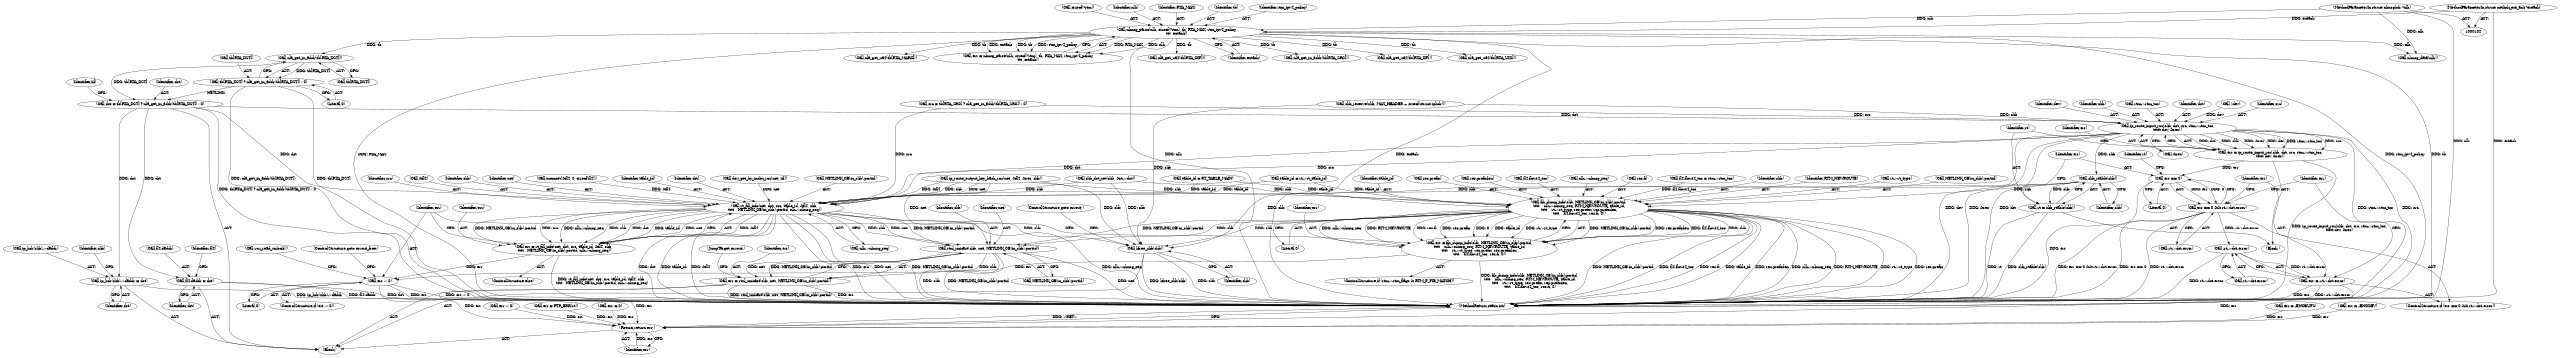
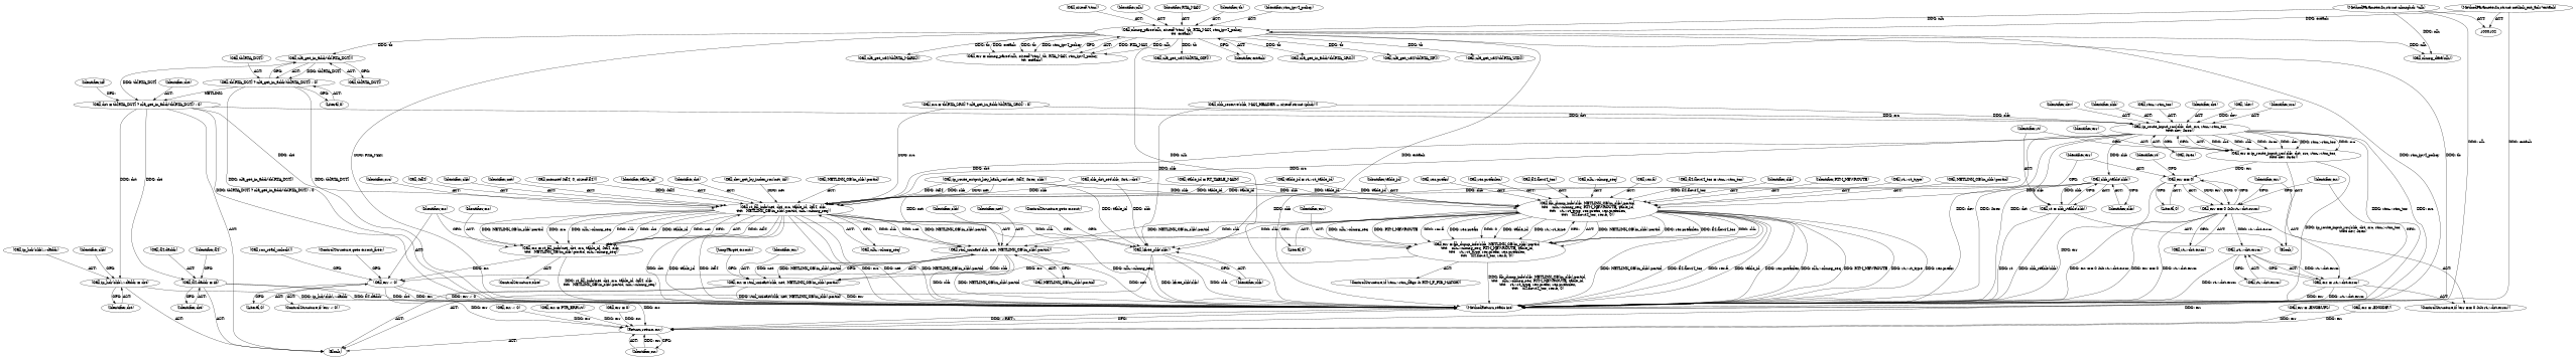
  digraph {
    n1 [label="(Call,nla_get_in_addr(tb[RTA_DST]))"]
    n2 [label="(Call,dst = tb[RTA_DST] ? nla_get_in_addr(tb[RTA_DST]) : 0)"]
    n3 [label="(Call,tb[RTA_DST] ? nla_get_in_addr(tb[RTA_DST]) : 0)"]
    n4 [label="(Call,tb[RTA_DST])"]
    n5 [label="(MethodReturn,static int)"]
    n6 [label="(Call,ip_hdr(skb)->daddr = dst)"]
-   n7 [label="(Call,fl4.daddr = dst)"]
+   n7 [label="(Call,fl4.daddr = iif)"]
    n8 [label="(Call,ip_route_input_rcu(skb, dst, src, rtm->rtm_tos,\n\t\t\t\t\t dev, &res))"]
    n9 [label="(Call,rt_fill_info(net, dst, src, table_id, &fl4, skb,\n \t\t\t\t   NETLINK_CB(in_skb).portid, nlh->nlmsg_seq))"]
    n10 [label="(Block,)"]
    n11 [label="(Literal,0)"]
    n12 [label="(Call,nlmsg_parse(nlh, sizeof(*rtm), tb, RTA_MAX, rtm_ipv4_policy,\n\t\t\t  extack))"]
    n13 [label="(Call,nlmsg_data(nlh))"]
    n14 [label="(Call,nla_get_u32(tb[RTA_MARK]))"]
    n15 [label="(Call,err = nlmsg_parse(nlh, sizeof(*rtm), tb, RTA_MAX, rtm_ipv4_policy,\n\t\t\t  extack))"]
    n16 [label="(Call,nla_get_u32(tb[RTA_OIF]))"]
    n17 [label="(Identifier,extack)"]
    n18 [label="(Call,nla_get_in_addr(tb[RTA_SRC]))"]
    n19 [label="(Call,nla_get_u32(tb[RTA_IIF]))"]
    n20 [label="(Call,nla_get_u32(tb[RTA_UID]))"]
    n21 [label="(Return,return err;)"]
    n22 [label="(MethodParameterIn,struct nlmsghdr *nlh)"]
    1000102
    n24 [label="(MethodParameterIn,struct netlink_ext_ack *extack)"]
    n25 [label="(Identifier,dst)"]
    n26 [label="(Identifier,dst)"]
    n27 [label="(Call,err = ip_route_input_rcu(skb, dst, src, rtm->rtm_tos,\n\t\t\t\t\t dev, &res))"]
    n28 [label="(Call,skb_rtable(skb))"]
    n29 [label="(Call,&res)"]
    n30 [label="(Call,kfree_skb(skb))"]
    n31 [label="(Call,rtnl_unicast(skb, net, NETLINK_CB(in_skb).portid))"]
    n32 [label="(Call,err = rt_fill_info(net, dst, src, table_id, &fl4, skb,\n \t\t\t\t   NETLINK_CB(in_skb).portid, nlh->nlmsg_seq))"]
    n33 [label="(Call,nlh->nlmsg_seq)"]
    n34 [label="(Call,err == 0)"]
    n35 [label="(Block,)"]
    n36 [label="(Call,rt = skb_rtable(skb))"]
    n37 [label="(Call,fib_dump_info(skb, NETLINK_CB(in_skb).portid,\n \t\t\t\t    nlh->nlmsg_seq, RTM_NEWROUTE, table_id,\n \t\t\t\t    rt->rt_type, res.prefix, res.prefixlen,\n \t\t\t\t    fl4.flowi4_tos, res.fi, 0))"]
    n38 [label="(Identifier,skb)"]
    n39 [label="(Call,err == 0 && rt->dst.error)"]
    n40 [label="(Literal,0)"]
    n41 [label="(Call,-rt->dst.error)"]
    n42 [label="(ControlStructure,if (err == 0 && rt->dst.error))"]
    n43 [label="(Call,rt->dst.error)"]
    n44 [label="(Identifier,err)"]
    n45 [label="(Call,err = -rt->dst.error)"]
    n46 [label="(Call,rt->dst.error)"]
    n47 [label="(Call,err = fib_dump_info(skb, NETLINK_CB(in_skb).portid,\n \t\t\t\t    nlh->nlmsg_seq, RTM_NEWROUTE, table_id,\n \t\t\t\t    rt->rt_type, res.prefix, res.prefixlen,\n \t\t\t\t    fl4.flowi4_tos, res.fi, 0))"]
    n48 [label="(Literal,0)"]
    n49 [label="(Identifier,skb)"]
    n50 [label="(Call,err < 0)"]
    n51 [label="(ControlStructure,if (rtm->rtm_flags & RTM_F_FIB_MATCH))"]
    n52 [label="(Call,err = rtnl_unicast(skb, net, NETLINK_CB(in_skb).portid))"]
    n53 [label="(Call,NETLINK_CB(in_skb).portid)"]
    n54 [label="(Literal,0)"]
    n55 [label="(ControlStructure,if (err < 0))"]
    n56 [label="(ControlStructure,else)"]
    n57 [label="(Identifier,err)"]
    n58 [label="(Identifier,iif)"]
    n59 [label="(Call,src = tb[RTA_SRC] ? nla_get_in_addr(tb[RTA_SRC]) : 0)"]
    n60 [label="(Identifier,table_id)"]
    n61 [label="(Call,tb[RTA_DST])"]
    n62 [label="(Call,ip_route_output_key_hash_rcu(net, &fl4, &res, skb))"]
    n63 [label="(Identifier,err)"]
    n64 [label="(ControlStructure,goto errout;)"]
    n65 [label="(Identifier,RTM_NEWROUTE)"]
    n66 [label="(Identifier,err)"]
    n67 [label="(Call,ip_hdr(skb)->daddr)"]
    n68 [label="(Identifier,RTA_MAX)"]
    n69 [label="(Call,err = -ENOBUFS)"]
    n70 [label="(Call,rt->rt_type)"]
    n71 [label="(Identifier,src)"]
    n72 [label="(Call,err = -ENODEV)"]
    n73 [label="(Call,&fl4)"]
    n74 [label="(Call,NETLINK_CB(in_skb).portid)"]
    n75 [label="(Identifier,skb)"]
    n76 [label="(Identifier,rt)"]
    n77 [label="(Identifier,skb)"]
    n78 [label="(Identifier,err)"]
    n79 [label="(ControlStructure,goto errout_free;)"]
    n80 [label="(Identifier,src)"]
    n81 [label="(Call,rcu_read_unlock())"]
    n82 [label="(Identifier,tb)"]
    n83 [label="(Identifier,err)"]
    n84 [label="(Identifier,err)"]
    n85 [label="(Identifier,net)"]
    n86 [label="(Identifier,rt)"]
    n87 [label="(Identifier,err)"]
    n88 [label="(Call,memset(&fl4, 0, sizeof(fl4)))"]
    n89 [label="(Identifier,skb)"]
    n90 [label="(Call,table_id = rt->rt_table_id)"]
    n91 [label="(Identifier,dev)"]
    n92 [label="(Call,skb_reserve(skb, MAX_HEADER + sizeof(struct iphdr)))"]
    n93 [label="(Identifier,rtm_ipv4_policy)"]
    n94 [label="(Call,err < 0)"]
    n95 [label="(Call,skb_dst_set(skb, &rt->dst))"]
    n96 [label="(Call,res.prefix)"]
    n97 [label="(Call,res.prefixlen)"]
    n98 [label="(Call,fl4.flowi4_tos)"]
    n99 [label="(Identifier,table_id)"]
    n100 [label="(Identifier,skb)"]
    n101 [label="(Identifier,err)"]
    n102 [label="(Call,rtm->rtm_tos)"]
    n103 [label="(Identifier,fl4)"]
    n104 [label="(Call,err = PTR_ERR(rt))"]
    n105 [label="(Call,nlh->nlmsg_seq)"]
    n106 [label="(Identifier,dst)"]
    n107 [label="(Call,dev_get_by_index_rcu(net, iif))"]
    n108 [label="(Call,fl4.daddr)"]
    n109 [label="(Call,table_id = RT_TABLE_MAIN)"]
    n110 [label="(Call,res.fi)"]
    n111 [label="(Call,sizeof(*rtm))"]
    n112 [label="(Call,fl4.flowi4_tos = rtm->rtm_tos)"]
    n113 [label="(JumpTarget,errout:)"]
    n114 [label="(Identifier,dst)"]
    n115 [label="(Identifier,skb)"]
    n116 [label="(Identifier,net)"]
    n117 [label="(Call,NETLINK_CB(in_skb).portid)"]
    n118 [label="(Call,err = 0)"]
    n119 [label="(Identifier,dst)"]
    n120 [label="(Identifier,nlh)"]
    n121 [label="(Call,!dev)"]
    n1 -> n2 [label="DDG: tb[RTA_DST]"]
    n1 -> n3 [label="AST: "]
    n1 -> n3 [label="DDG: tb[RTA_DST]"]
    n1 -> n4 [label="CFG: "]
    n2 -> n5 [label="DDG: tb[RTA_DST] ? nla_get_in_addr(tb[RTA_DST]) : 0"]
    n2 -> n6 [label="DDG: dst"]
    n2 -> n7 [label="DDG: dst"]
    n2 -> n8 [label="DDG: dst"]
    n2 -> n9 [label="DDG: dst"]
    n2 -> n10 [label="AST: "]
    n3 -> n1 [label="CFG: "]
    n3 -> n2 [label="NETLINK: "]
    n3 -> n5 [label="DDG: nla_get_in_addr(tb[RTA_DST])"]
    n3 -> n5 [label="DDG: tb[RTA_DST]"]
    n3 -> n11 [label="CFG: "]
    n4 -> n1 [label="AST: "]
    n5 -> n21 [label="CFG: "]
    n6 -> n5 [label="DDG: ip_hdr(skb)->daddr"]
    n6 -> n10 [label="AST: "]
    n6 -> n25 [label="CFG: "]
    n7 -> n5 [label="DDG: dst"]
    n7 -> n5 [label="DDG: fl4.daddr"]
    n7 -> n10 [label="AST: "]
    n7 -> n26 [label="CFG: "]
    n8 -> n5 [label="DDG: dst"]
    n8 -> n5 [label="DDG: rtm->rtm_tos"]
    n8 -> n5 [label="DDG: src"]
    n8 -> n5 [label="DDG: dev"]
    n8 -> n5 [label="DDG: &res"]
    n8 -> n9 [label="DDG: dst"]
    n8 -> n9 [label="DDG: src"]
    n8 -> n27 [label="AST: "]
    n8 -> n27 [label="DDG: dst"]
    n8 -> n27 [label="DDG: skb"]
    n8 -> n27 [label="DDG: &res"]
    n8 -> n27 [label="DDG: dev"]
    n8 -> n27 [label="DDG: rtm->rtm_tos"]
    n8 -> n27 [label="DDG: src"]
    n8 -> n28 [label="DDG: skb"]
    n8 -> n29 [label="CFG: "]
    n9 -> n5 [label="DDG: dst"]
    n9 -> n5 [label="DDG: table_id"]
    n9 -> n5 [label="DDG: &fl4"]
    n9 -> n5 [label="DDG: src"]
    n9 -> n5 [label="DDG: net"]
    n9 -> n5 [label="DDG: NETLINK_CB(in_skb).portid"]
    n9 -> n5 [label="DDG: nlh->nlmsg_seq"]
    n9 -> n30 [label="DDG: skb"]
    n9 -> n31 [label="DDG: skb"]
    n9 -> n31 [label="DDG: net"]
    n9 -> n31 [label="DDG: NETLINK_CB(in_skb).portid"]
    n9 -> n32 [label="AST: "]
    n9 -> n32 [label="DDG: &fl4"]
    n9 -> n32 [label="DDG: NETLINK_CB(in_skb).portid"]
    n9 -> n32 [label="DDG: src"]
    n9 -> n32 [label="DDG: nlh->nlmsg_seq"]
    n9 -> n32 [label="DDG: skb"]
    n9 -> n32 [label="DDG: dst"]
    n9 -> n32 [label="DDG: table_id"]
    n9 -> n32 [label="DDG: net"]
    n9 -> n33 [label="CFG: "]
    n11 -> n3 [label="AST: "]
    n12 -> n1 [label="DDG: tb"]
    n12 -> n5 [label="DDG: nlh"]
    n12 -> n5 [label="DDG: extack"]
    n12 -> n5 [label="DDG: rtm_ipv4_policy"]
    n12 -> n5 [label="DDG: tb"]
    n12 -> n5 [label="DDG: RTA_MAX"]
    n12 -> n13 [label="DDG: nlh"]
    n12 -> n14 [label="DDG: tb"]
    n12 -> n15 [label="AST: "]
    n12 -> n15 [label="DDG: RTA_MAX"]
    n12 -> n15 [label="DDG: nlh"]
    n12 -> n15 [label="DDG: extack"]
    n12 -> n15 [label="DDG: tb"]
    n12 -> n15 [label="DDG: rtm_ipv4_policy"]
    n12 -> n16 [label="DDG: tb"]
    n12 -> n17 [label="CFG: "]
    n12 -> n18 [label="DDG: tb"]
    n12 -> n19 [label="DDG: tb"]
    n12 -> n20 [label="DDG: tb"]
    n15 -> n12 [label="CFG: "]
    n17 -> n12 [label="AST: "]
    n21 -> n5 [label="DDG: <RET>"]
    n21 -> n10 [label="AST: "]
    n21 -> n44 [label="CFG: "]
    n22 -> n5 [label="DDG: nlh"]
    n22 -> n12 [label="DDG: nlh"]
    n22 -> n13 [label="DDG: nlh"]
    n22 -> 1000102 [label="AST: "]
    n24 -> n5 [label="DDG: extack"]
    n24 -> n12 [label="DDG: extack"]
    n24 -> 1000102 [label="AST: "]
    n25 -> n6 [label="AST: "]
    n26 -> n7 [label="AST: "]
    n27 -> n5 [label="DDG: ip_route_input_rcu(skb, dst, src, rtm->rtm_tos,\n\t\t\t\t\t dev, &res)"]
    n27 -> n8 [label="CFG: "]
    n27 -> n34 [label="DDG: err"]
    n27 -> n35 [label="AST: "]
    n28 -> n9 [label="DDG: skb"]
    n28 -> n30 [label="DDG: skb"]
    n28 -> n36 [label="AST: "]
    n28 -> n36 [label="DDG: skb"]
    n28 -> n37 [label="DDG: skb"]
    n28 -> n38 [label="CFG: "]
    n29 -> n8 [label="AST: "]
    n30 -> n5 [label="DDG: skb"]
    n30 -> n5 [label="DDG: kfree_skb(skb)"]
    n30 -> n10 [label="AST: "]
    n30 -> n49 [label="CFG: "]
    n31 -> n5 [label="DDG: skb"]
    n31 -> n5 [label="DDG: NETLINK_CB(in_skb).portid"]
    n31 -> n5 [label="DDG: net"]
    n31 -> n52 [label="AST: "]
    n31 -> n52 [label="DDG: skb"]
    n31 -> n52 [label="DDG: net"]
    n31 -> n52 [label="DDG: NETLINK_CB(in_skb).portid"]
    n31 -> n53 [label="CFG: "]
    n32 -> n5 [label="DDG: rt_fill_info(net, dst, src, table_id, &fl4, skb,\n \t\t\t\t   NETLINK_CB(in_skb).portid, nlh->nlmsg_seq)"]
    n32 -> n9 [label="CFG: "]
    n32 -> n50 [label="DDG: err"]
    n32 -> n56 [label="AST: "]
    n33 -> n9 [label="AST: "]
    n34 -> n5 [label="DDG: err"]
    n34 -> n39 [label="AST: "]
    n34 -> n39 [label="DDG: err"]
    n34 -> n39 [label="DDG: 0"]
    n34 -> n40 [label="CFG: "]
    n36 -> n5 [label="DDG: rt"]
    n36 -> n5 [label="DDG: skb_rtable(skb)"]
    n36 -> n28 [label="CFG: "]
    n36 -> n35 [label="AST: "]
    n37 -> n5 [label="DDG: NETLINK_CB(in_skb).portid"]
    n37 -> n5 [label="DDG: fl4.flowi4_tos"]
    n37 -> n5 [label="DDG: res.prefixlen"]
    n37 -> n5 [label="DDG: res.fi"]
    n37 -> n5 [label="DDG: table_id"]
    n37 -> n5 [label="DDG: nlh->nlmsg_seq"]
    n37 -> n5 [label="DDG: RTM_NEWROUTE"]
    n37 -> n5 [label="DDG: rt->rt_type"]
    n37 -> n5 [label="DDG: res.prefix"]
    n37 -> n30 [label="DDG: skb"]
    n37 -> n31 [label="DDG: skb"]
    n37 -> n31 [label="DDG: NETLINK_CB(in_skb).portid"]
    n37 -> n47 [label="AST: "]
    n37 -> n47 [label="DDG: NETLINK_CB(in_skb).portid"]
    n37 -> n47 [label="DDG: res.prefixlen"]
    n37 -> n47 [label="DDG: fl4.flowi4_tos"]
    n37 -> n47 [label="DDG: skb"]
    n37 -> n47 [label="DDG: nlh->nlmsg_seq"]
    n37 -> n47 [label="DDG: RTM_NEWROUTE"]
    n37 -> n47 [label="DDG: res.fi"]
    n37 -> n47 [label="DDG: res.prefix"]
    n37 -> n47 [label="DDG: 0"]
    n37 -> n47 [label="DDG: table_id"]
    n37 -> n47 [label="DDG: rt->rt_type"]
    n37 -> n48 [label="CFG: "]
    n38 -> n28 [label="AST: "]
    n39 -> n5 [label="DDG: rt->dst.error"]
    n39 -> n5 [label="DDG: err == 0 && rt->dst.error"]
    n39 -> n5 [label="DDG: err == 0"]
    n39 -> n34 [label="CFG: "]
    n39 -> n41 [label="DDG: rt->dst.error"]
    n39 -> n42 [label="AST: "]
    n39 -> n43 [label="CFG: "]
    n40 -> n34 [label="AST: "]
    n41 -> n5 [label="DDG: rt->dst.error"]
    n41 -> n45 [label="AST: "]
    n41 -> n45 [label="DDG: rt->dst.error"]
    n41 -> n46 [label="CFG: "]
    n43 -> n39 [label="AST: "]
    n44 -> n21 [label="AST: "]
    n44 -> n21 [label="DDG: err"]
    n45 -> n5 [label="DDG: -rt->dst.error"]
    n45 -> n5 [label="DDG: err"]
    n45 -> n21 [label="DDG: err"]
    n45 -> n41 [label="CFG: "]
    n45 -> n42 [label="AST: "]
    n46 -> n41 [label="AST: "]
    n47 -> n5 [label="DDG: fib_dump_info(skb, NETLINK_CB(in_skb).portid,\n \t\t\t\t    nlh->nlmsg_seq, RTM_NEWROUTE, table_id,\n \t\t\t\t    rt->rt_type, res.prefix, res.prefixlen,\n \t\t\t\t    fl4.flowi4_tos, res.fi, 0)"]
    n47 -> n37 [label="CFG: "]
    n47 -> n50 [label="DDG: err"]
    n47 -> n51 [label="AST: "]
    n48 -> n37 [label="AST: "]
    n49 -> n30 [label="AST: "]
    n50 -> n5 [label="DDG: err < 0"]
    n50 -> n5 [label="DDG: err"]
    n50 -> n21 [label="DDG: err"]
    n50 -> n54 [label="CFG: "]
    n50 -> n55 [label="AST: "]
    n52 -> n5 [label="DDG: rtnl_unicast(skb, net, NETLINK_CB(in_skb).portid)"]
    n52 -> n5 [label="DDG: err"]
    n52 -> n10 [label="AST: "]
    n52 -> n21 [label="DDG: err"]
    n52 -> n31 [label="CFG: "]
    n53 -> n31 [label="AST: "]
    n54 -> n50 [label="AST: "]
    n57 -> n39 [label="CFG: "]
    n57 -> n45 [label="CFG: "]
    n58 -> n2 [label="CFG: "]
    n59 -> n8 [label="DDG: src"]
    n59 -> n9 [label="DDG: src"]
    n60 -> n37 [label="AST: "]
    n61 -> n3 [label="AST: "]
    n62 -> n9 [label="DDG: net"]
    n62 -> n9 [label="DDG: &fl4"]
    n62 -> n9 [label="DDG: skb"]
-   n62 -> n30 [label="DDG: skb"]
+   n62 -> n30 [label="DDG: table_id"]
    n62 -> n31 [label="DDG: net"]
    n62 -> n37 [label="DDG: skb"]
    n63 -> n32 [label="AST: "]
    n64 -> n30 [label="CFG: "]
    n65 -> n37 [label="AST: "]
    n66 -> n47 [label="AST: "]
    n67 -> n6 [label="AST: "]
    n68 -> n12 [label="AST: "]
    n69 -> n21 [label="DDG: err"]
    n70 -> n37 [label="AST: "]
    n71 -> n9 [label="AST: "]
    n72 -> n21 [label="DDG: err"]
    n73 -> n9 [label="AST: "]
    n74 -> n37 [label="AST: "]
    n75 -> n9 [label="AST: "]
    n76 -> n34 [label="CFG: "]
    n77 -> n31 [label="AST: "]
    n78 -> n52 [label="AST: "]
    n79 -> n50 [label="CFG: "]
    n80 -> n8 [label="AST: "]
    n81 -> n50 [label="CFG: "]
    n82 -> n12 [label="AST: "]
    n83 -> n27 [label="AST: "]
    n84 -> n32 [label="CFG: "]
    n84 -> n47 [label="CFG: "]
    n84 -> n50 [label="AST: "]
    n85 -> n9 [label="AST: "]
    n86 -> n27 [label="CFG: "]
    n86 -> n36 [label="AST: "]
    n87 -> n39 [label="CFG: "]
    n87 -> n45 [label="AST: "]
    n88 -> n9 [label="DDG: &fl4"]
    n89 -> n6 [label="CFG: "]
    n90 -> n9 [label="DDG: table_id"]
    n90 -> n37 [label="DDG: table_id"]
    n91 -> n8 [label="AST: "]
    n92 -> n8 [label="DDG: skb"]
    n92 -> n30 [label="DDG: skb"]
    n93 -> n12 [label="AST: "]
    n94 -> n21 [label="DDG: err"]
    n95 -> n9 [label="DDG: skb"]
    n95 -> n30 [label="DDG: skb"]
    n95 -> n37 [label="DDG: skb"]
    n96 -> n37 [label="AST: "]
    n97 -> n37 [label="AST: "]
    n98 -> n37 [label="AST: "]
    n99 -> n9 [label="AST: "]
    n100 -> n8 [label="AST: "]
    n101 -> n34 [label="AST: "]
    n101 -> n36 [label="CFG: "]
    n102 -> n8 [label="AST: "]
    n103 -> n7 [label="CFG: "]
    n104 -> n21 [label="DDG: err"]
    n105 -> n37 [label="AST: "]
    n106 -> n9 [label="AST: "]
    n107 -> n9 [label="DDG: net"]
    n108 -> n7 [label="AST: "]
    n109 -> n9 [label="DDG: table_id"]
    n109 -> n37 [label="DDG: table_id"]
    n110 -> n37 [label="AST: "]
    n111 -> n12 [label="AST: "]
    n112 -> n37 [label="DDG: fl4.flowi4_tos"]
    n113 -> n52 [label="CFG: "]
    n114 -> n2 [label="AST: "]
    n115 -> n37 [label="AST: "]
    n116 -> n31 [label="AST: "]
    n117 -> n9 [label="AST: "]
    n118 -> n21 [label="DDG: err"]
    n119 -> n8 [label="AST: "]
    n120 -> n12 [label="AST: "]
    n121 -> n8 [label="DDG: dev"]
  }
